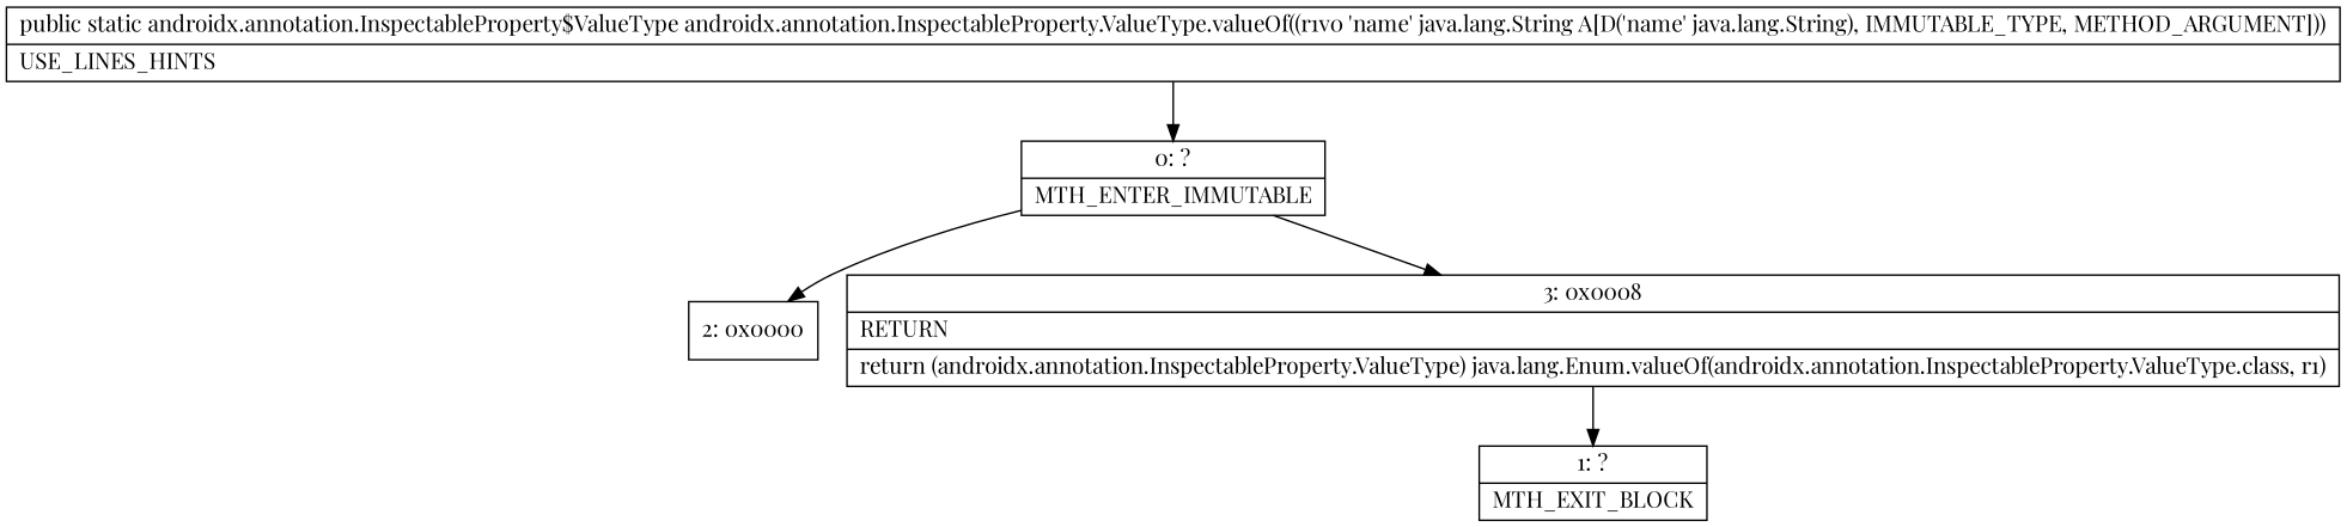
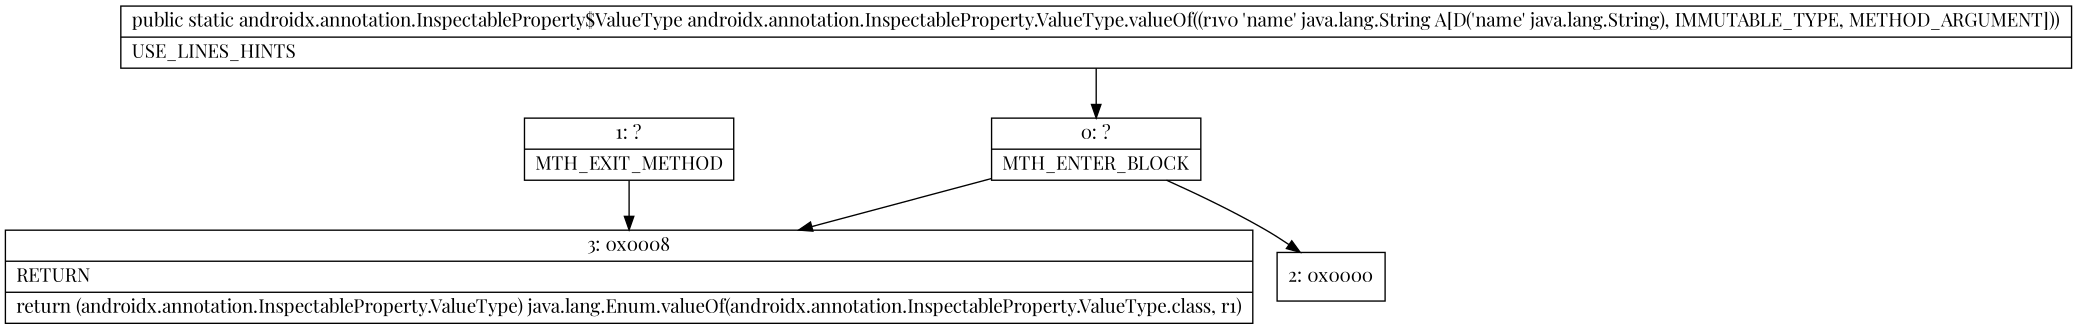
  digraph {
    fontname="Playfair Display"
    node [fontname="Playfair Display" shape=record]
    edge [fontname="Playfair Display"]
-   n1 [label="{0\:\ ?|MTH_ENTER_IMMUTABLE\l}"]
+   n1 [label="{0\:\ ?|MTH_ENTER_BLOCK\l}"]
    n2 [label="{2\:\ 0x0000}"]
    n3 [label="{3\:\ 0x0008|RETURN\l|return (androidx.annotation.InspectableProperty.ValueType) java.lang.Enum.valueOf(androidx.annotation.InspectableProperty.ValueType.class, r1)\l}"]
-   n4 [label="{1\:\ ?|MTH_EXIT_BLOCK\l}"]
+   n4 [label="{1\:\ ?|MTH_EXIT_METHOD\l}"]
    n5 [label="{public static androidx.annotation.InspectableProperty$ValueType androidx.annotation.InspectableProperty.ValueType.valueOf((r1v0 'name' java.lang.String A[D('name' java.lang.String), IMMUTABLE_TYPE, METHOD_ARGUMENT]))  | USE_LINES_HINTS\l}"]
    n1 -> n2
    n1 -> n3
-   n3 -> n4
+   n4 -> n3
    n5 -> n1
  }
